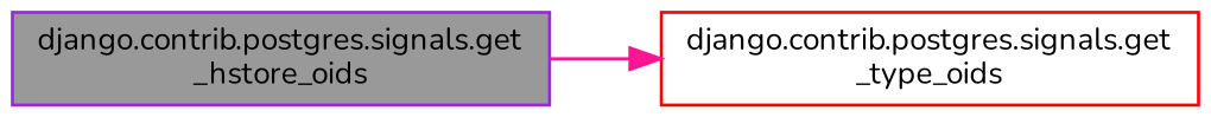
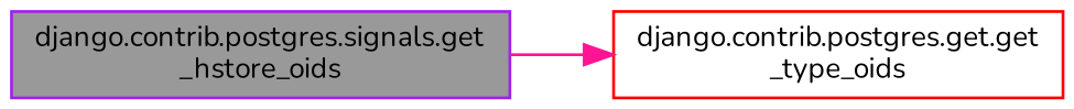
  digraph {
    rankdir=LR
    fontname=Nunito
    node [fontname=Nunito fontsize=10 shape=box style=filled]
    n1 [color=purple fillcolor=grey60 fontcolor=black height=0.2 label="django.contrib.postgres.signals.get\l_hstore_oids" width=0.4]
-   n2 [color=red fillcolor=white height=0.2 label="django.contrib.postgres.signals.get\l_type_oids" width=0.4]
+   n2 [color=red fillcolor=white height=0.2 label="django.contrib.postgres.get.get\l_type_oids" width=0.4]
    n1 -> n2 [color=deeppink fontname=Nunito fontsize=10 labelfontname=Helvetica labelfontsize=10 style=solid]
  }
